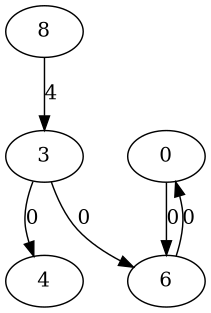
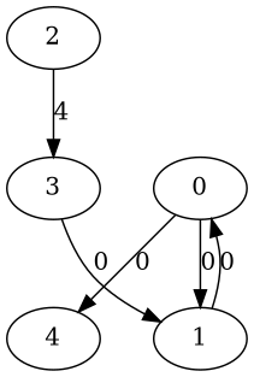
  digraph {
    0
-   1 [label=6]
+   1
    4
-   2 [label=8]
+   2
    3
    0 -> 1 [label=0]
-   3 -> 4 [label=0]
+   0 -> 4 [label=0]
    1 -> 0 [label=0]
    2 -> 3 [label=4]
    3 -> 1 [label=0]
  }
